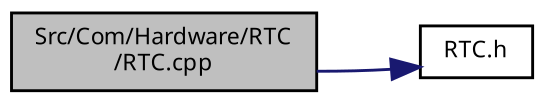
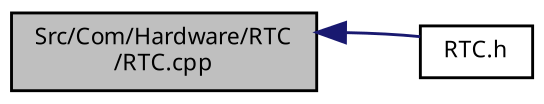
  digraph {
    rankdir=LR
    node [color=black fontname=Sans fontsize=8 shape=record style=filled]
    n1 [fillcolor=grey75 fontcolor=black height=0.2 label="Src/Com/Hardware/RTC\l/RTC.cpp" width=0.4]
    n2 [fillcolor=white height=0.2 label="RTC.h" width=0.4]
-   n1 -> n2 [color=midnightblue fontname=Sans fontsize=8 labelfontname=Sans labelfontsize=8 style=solid]
+   n2 -> n1 [color=midnightblue fontname=Sans fontsize=8 labelfontname=Sans labelfontsize=8 style=solid]
  }
